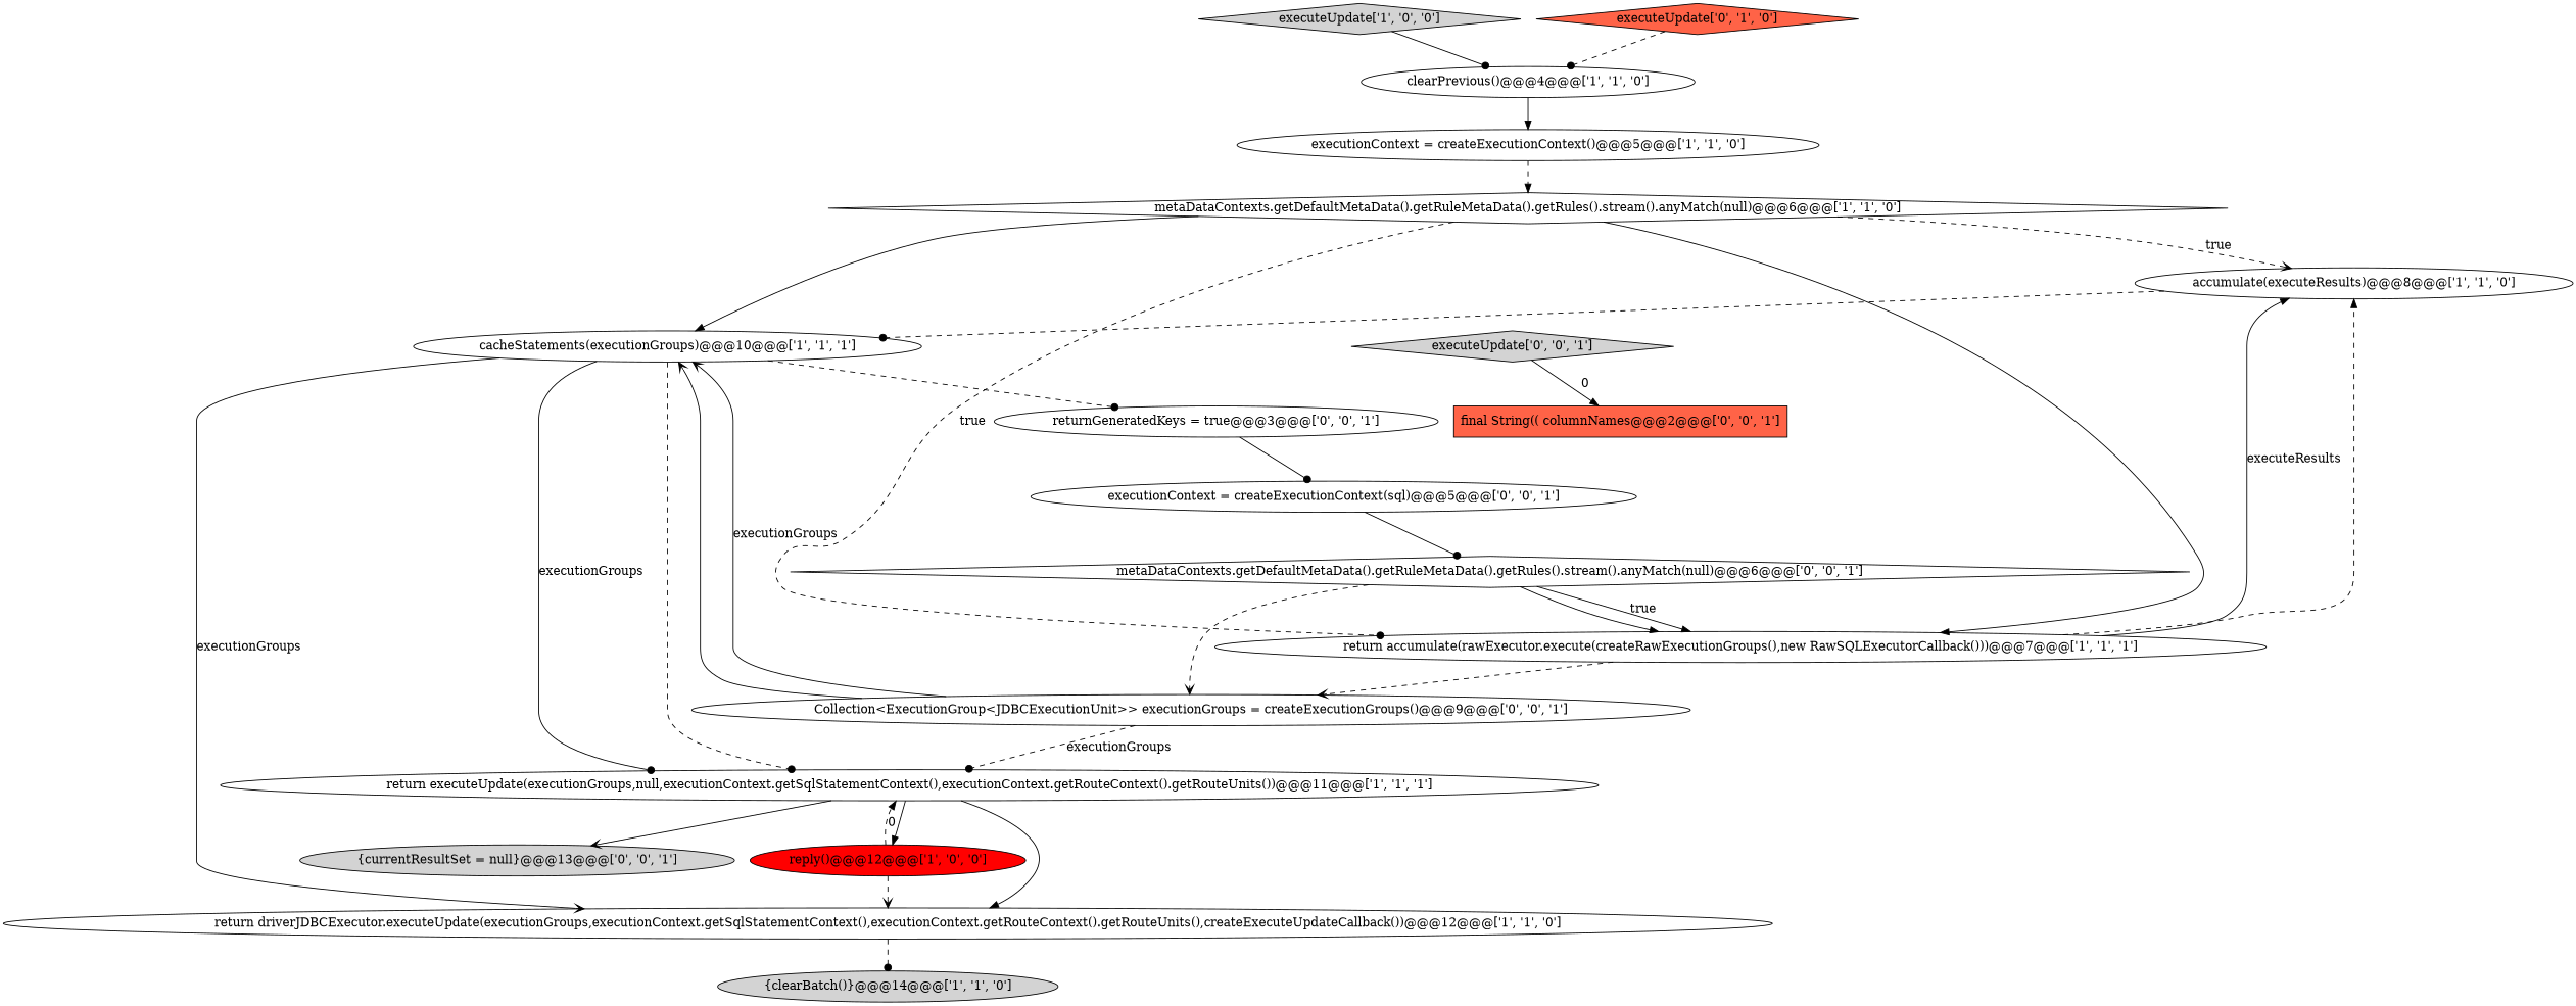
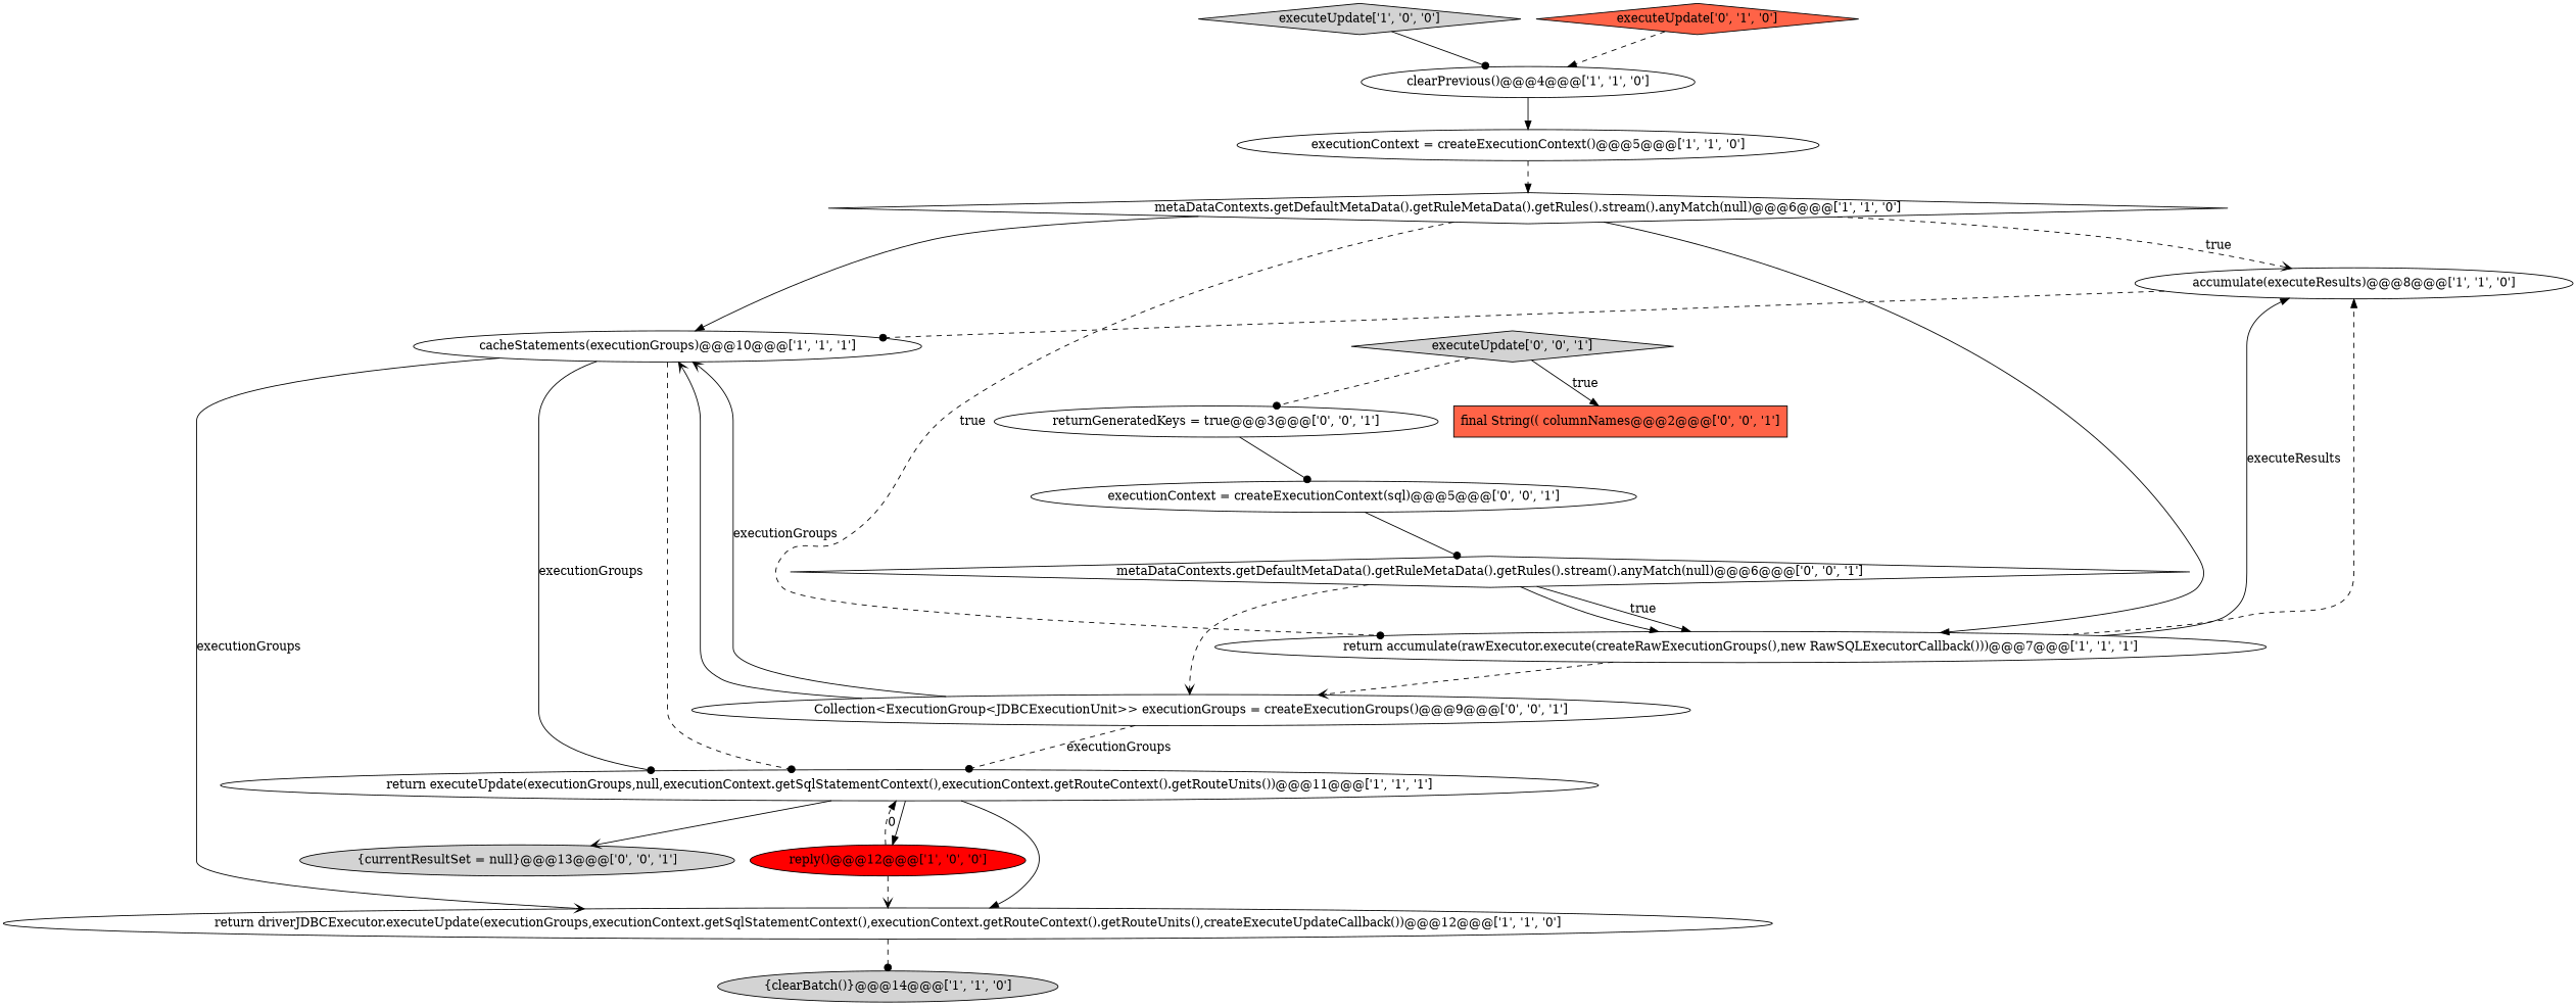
  digraph {
    node [fillcolor=white shape=ellipse style=filled]
    edge [arrowhead=normal style=solid]
    n1 [label="accumulate(executeResults)@@@8@@@['1', '1', '0']"]
    n2 [label="cacheStatements(executionGroups)@@@10@@@['1', '1', '1']"]
    n3 [label="return executeUpdate(executionGroups,null,executionContext.getSqlStatementContext(),executionContext.getRouteContext().getRouteUnits())@@@11@@@['1', '1', '1']"]
    n4 [label="return driverJDBCExecutor.executeUpdate(executionGroups,executionContext.getSqlStatementContext(),executionContext.getRouteContext().getRouteUnits(),createExecuteUpdateCallback())@@@12@@@['1', '1', '0']"]
    n5 [label="metaDataContexts.getDefaultMetaData().getRuleMetaData().getRules().stream().anyMatch(null)@@@6@@@['0', '0', '1']" shape=diamond]
    n6 [label="Collection<ExecutionGroup<JDBCExecutionUnit>> executionGroups = createExecutionGroups()@@@9@@@['0', '0', '1']"]
    n7 [label="return accumulate(rawExecutor.execute(createRawExecutionGroups(),new RawSQLExecutorCallback()))@@@7@@@['1', '1', '1']"]
    n8 [fillcolor=lightgray label="executeUpdate['1', '0', '0']" shape=diamond]
    n9 [label="clearPrevious()@@@4@@@['1', '1', '0']"]
    n10 [label="executionContext = createExecutionContext()@@@5@@@['1', '1', '0']"]
    n11 [label="executionContext = createExecutionContext(sql)@@@5@@@['0', '0', '1']"]
    n12 [fillcolor=tomato label="final String(( columnNames@@@2@@@['0', '0', '1']" shape=box]
    n13 [fillcolor=red label="reply()@@@12@@@['1', '0', '0']"]
    n14 [fillcolor=lightgray label="{currentResultSet = null}@@@13@@@['0', '0', '1']"]
    n15 [label="metaDataContexts.getDefaultMetaData().getRuleMetaData().getRules().stream().anyMatch(null)@@@6@@@['1', '1', '0']" shape=diamond]
    n16 [fillcolor=lightgray label="executeUpdate['0', '0', '1']" shape=diamond]
    n17 [label="returnGeneratedKeys = true@@@3@@@['0', '0', '1']"]
    n18 [fillcolor=lightgray label="{clearBatch()}@@@14@@@['1', '1', '0']"]
    n19 [fillcolor=tomato label="executeUpdate['0', '1', '0']" shape=diamond]
    n1 -> n2 [arrowhead=dot style=dashed]
    n2 -> n3 [arrowhead=dot style=dashed]
    n2 -> n3 [arrowhead=dot label=executionGroups]
    n2 -> n4 [arrowhead=vee label=executionGroups]
    n3 -> n4
    n3 -> n13
    n3 -> n14 [arrowhead=vee]
    n4 -> n18 [arrowhead=dot style=dashed]
    n5 -> n6 [arrowhead=vee style=dashed]
    n5 -> n7 [label=true]
    n5 -> n7
    n6 -> n2 [arrowhead=vee]
    n6 -> n2 [arrowhead=vee label=executionGroups]
    n6 -> n3 [arrowhead=dot label=executionGroups style=dashed]
    n7 -> n1 [label=executeResults]
    n7 -> n1 [style=dashed]
    n7 -> n6 [arrowhead=vee style=dashed]
    n8 -> n9 [arrowhead=dot]
    n9 -> n10
    n10 -> n15 [style=dashed]
    n11 -> n5 [arrowhead=dot]
    n13 -> n3 [label=0 style=dashed]
    n13 -> n4 [arrowhead=vee style=dashed]
    n15 -> n1 [arrowhead=vee label=true style=dashed]
    n15 -> n2
    n15 -> n7 [arrowhead=dot label=true style=dashed]
    n15 -> n7
-   n16 -> n12 [label=0]
-   n2 -> n17 [arrowhead=dot style=dashed]
+   n16 -> n12 [label=true]
+   n16 -> n17 [arrowhead=dot style=dashed]
    n17 -> n11 [arrowhead=dot]
-   n19 -> n9 [arrowhead=dot style=dashed]
+   n19 -> n9 [style=dashed]
  }
